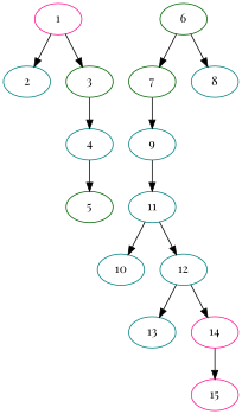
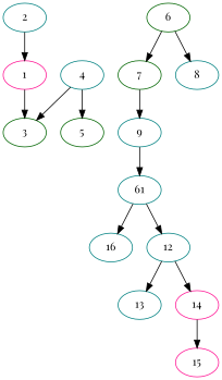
  digraph {
    fontname="Playfair Display"
    node [alpha=0.10 color=teal fontname="Playfair Display"]
    edge [fontname="Playfair Display"]
    1 [alpha=0.19 color=deeppink expect_size=30249984]
    2 [alpha=0.05 expect_size=52013056]
    3 [alpha=0.17 color=darkgreen expect_size=49998848]
    4 [alpha=0.18 expect_size=21573632]
    5 [alpha=0.08 color=darkgreen expect_size=21357568]
    6 [alpha=0.01 color=darkgreen expect_size=26230784]
    7 [alpha=0.02 color=darkgreen expect_size=50292736]
    8 [expect_size=40243200]
    9 [expect_size=41405440]
-   11 [alpha=0.12 expect_size=39322624]
-   10 [alpha=0.01 expect_size=33440768]
+   11 [alpha=0.12 expect_size=39322624 label=61]
+   10 [alpha=0.01 expect_size=33440768 label=16]
    12 [expect_size=36816896]
    13 [alpha=0.13 expect_size=49163264]
    14 [alpha=0.09 color=deeppink expect_size=42656768]
    15 [alpha=0.12 color=deeppink expect_size=38670336]
-   1 -> 2
+   2 -> 1
    1 -> 3
-   3 -> 4
+   4 -> 3
    4 -> 5
    6 -> 7
    6 -> 8
    7 -> 9
    9 -> 11
    11 -> 10
    11 -> 12
    12 -> 13
    12 -> 14
    14 -> 15
  }
